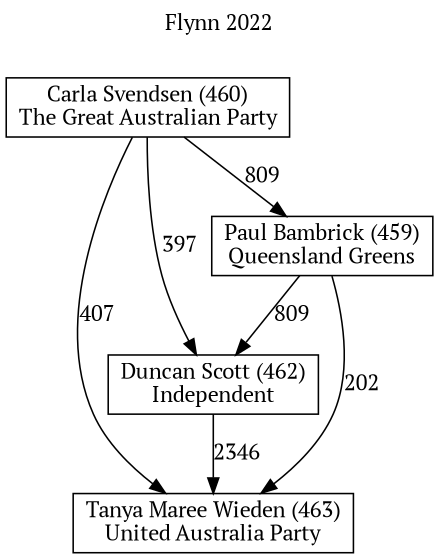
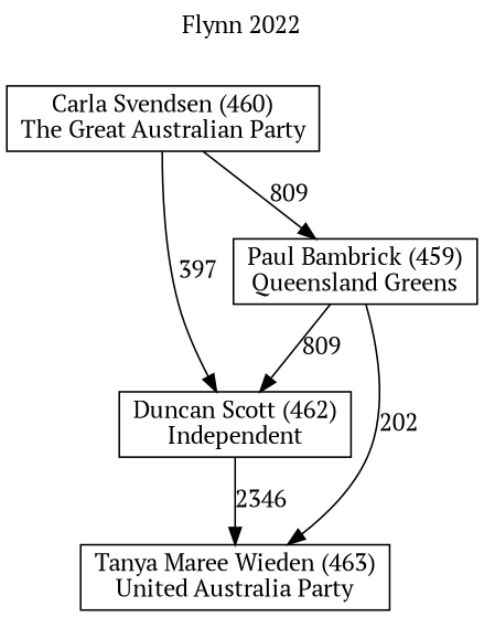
  digraph {
    fontname="PT Serif"
    label="Flynn 2022"
    labelloc=t
    mclimit=10
    node [fontname="PT Serif" shape=box]
    edge [fontname="PT Serif"]
    n1 [label="Tanya Maree Wieden (463)\nUnited Australia Party"]
    n2 [label="Duncan Scott (462)\nIndependent"]
    n3 [label="Paul Bambrick (459)\nQueensland Greens"]
    n4 [label="Carla Svendsen (460)\nThe Great Australian Party"]
    n2 -> n1 [label=2346]
    n3 -> n1 [label=202]
    n3 -> n2 [label=809]
-   n4 -> n1 [label=407]
    n4 -> n2 [label=397]
    n4 -> n3 [label=809]
  }
